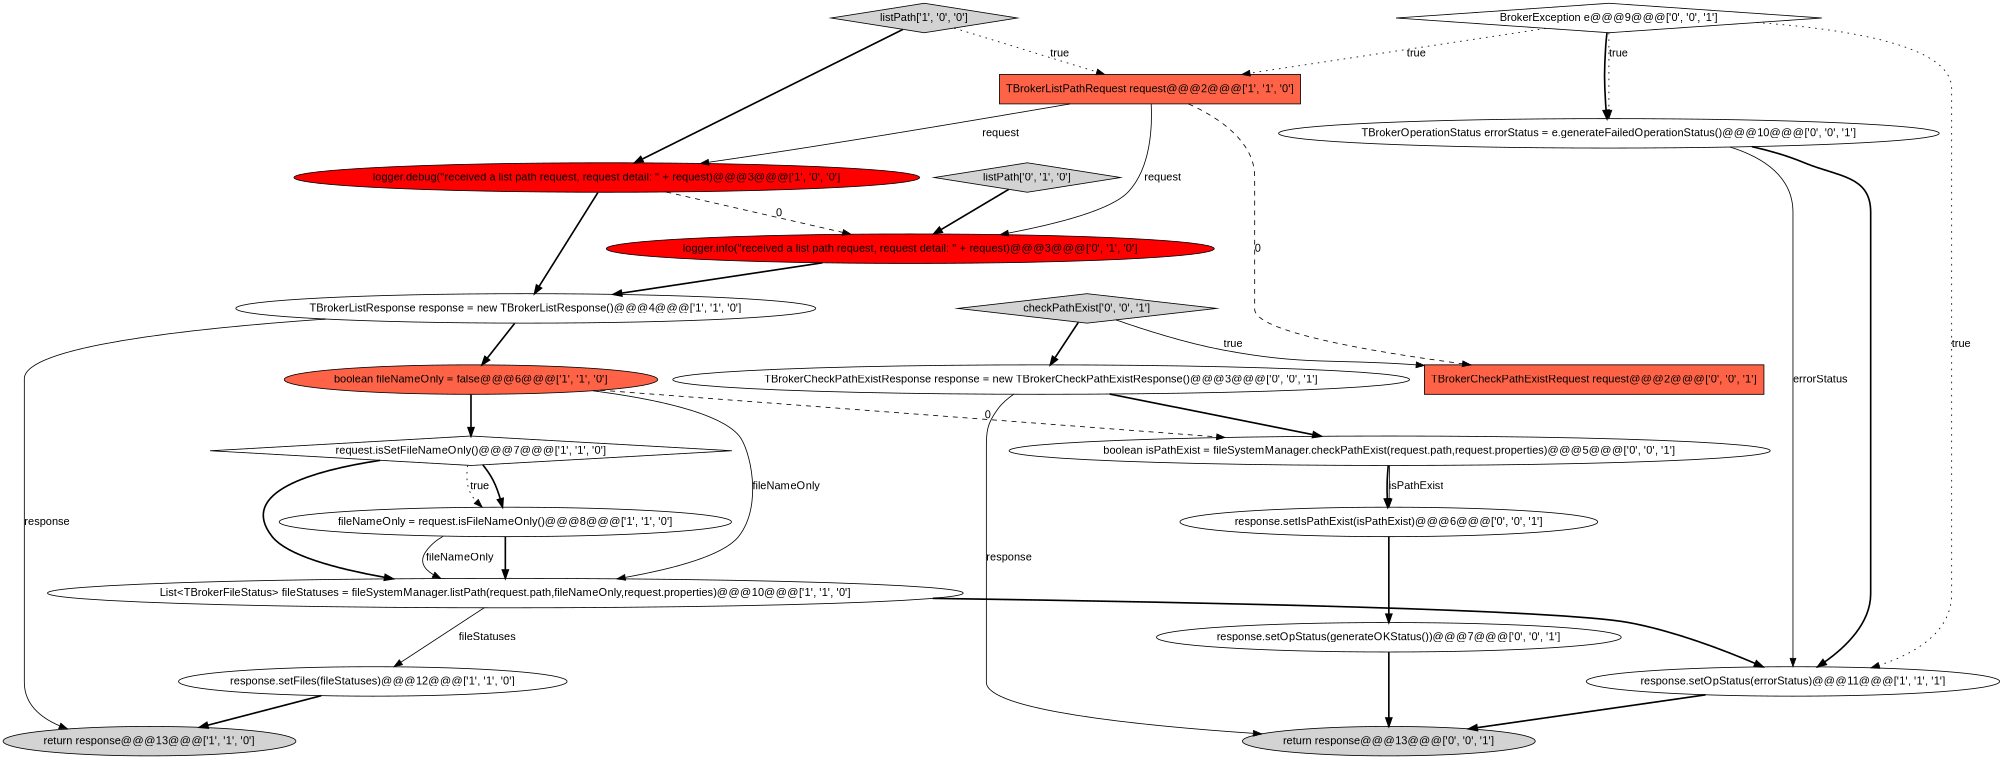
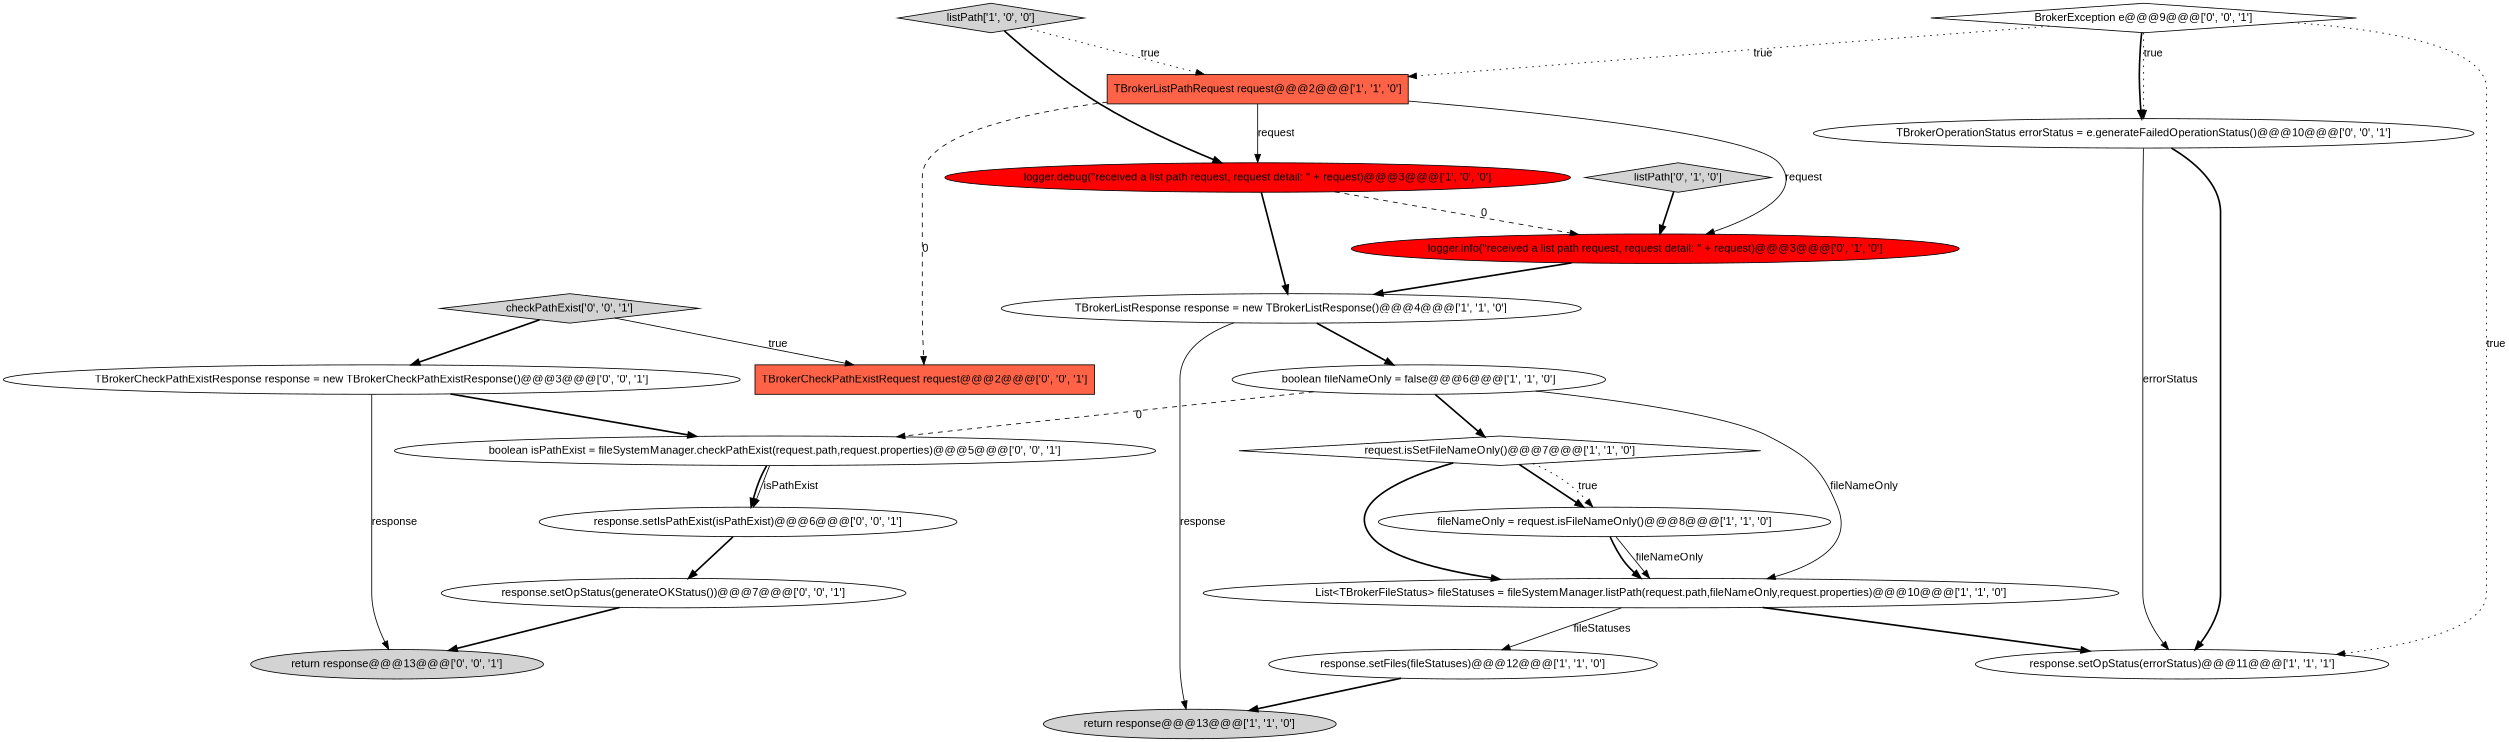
  digraph {
    fontname="Liberation Sans"
    node [fillcolor=white fontname="Liberation Sans" shape=ellipse style=filled]
    edge [fontname="Liberation Sans" style=bold]
    n1 [label="response.setOpStatus(errorStatus)@@@11@@@['1', '1', '1']"]
    n2 [fillcolor=lightgray label="return response@@@13@@@['0', '0', '1']"]
    n3 [label="response.setFiles(fileStatuses)@@@12@@@['1', '1', '0']"]
    n4 [fillcolor=lightgray label="return response@@@13@@@['1', '1', '0']"]
    n5 [fillcolor=red label="logger.debug(\"received a list path request, request detail: \" + request)@@@3@@@['1', '0', '0']"]
    n6 [label="TBrokerListResponse response = new TBrokerListResponse()@@@4@@@['1', '1', '0']"]
    n7 [fillcolor=red label="logger.info(\"received a list path request, request detail: \" + request)@@@3@@@['0', '1', '0']"]
-   n8 [fillcolor=tomato label="boolean fileNameOnly = false@@@6@@@['1', '1', '0']"]
+   n8 [label="boolean fileNameOnly = false@@@6@@@['1', '1', '0']"]
    n9 [label="List<TBrokerFileStatus> fileStatuses = fileSystemManager.listPath(request.path,fileNameOnly,request.properties)@@@10@@@['1', '1', '0']"]
    n10 [label="boolean isPathExist = fileSystemManager.checkPathExist(request.path,request.properties)@@@5@@@['0', '0', '1']"]
    n11 [label="request.isSetFileNameOnly()@@@7@@@['1', '1', '0']" shape=diamond]
    n12 [label="response.setIsPathExist(isPathExist)@@@6@@@['0', '0', '1']"]
    n13 [label="fileNameOnly = request.isFileNameOnly()@@@8@@@['1', '1', '0']"]
    n14 [fillcolor=tomato label="TBrokerListPathRequest request@@@2@@@['1', '1', '0']" shape=box]
    n15 [fillcolor=tomato label="TBrokerCheckPathExistRequest request@@@2@@@['0', '0', '1']" shape=box]
    n16 [label="response.setOpStatus(generateOKStatus())@@@7@@@['0', '0', '1']"]
    n17 [label="TBrokerCheckPathExistResponse response = new TBrokerCheckPathExistResponse()@@@3@@@['0', '0', '1']"]
    n18 [fillcolor=lightgray label="checkPathExist['0', '0', '1']" shape=diamond]
    n19 [fillcolor=lightgray label="listPath['1', '0', '0']" shape=diamond]
    n20 [label="TBrokerOperationStatus errorStatus = e.generateFailedOperationStatus()@@@10@@@['0', '0', '1']"]
    n21 [label="BrokerException e@@@9@@@['0', '0', '1']" shape=diamond]
    n22 [fillcolor=lightgray label="listPath['0', '1', '0']" shape=diamond]
-   n1 -> n2
    n3 -> n4
    n5 -> n6
    n5 -> n7 [label=0 style=dashed]
    n6 -> n4 [label=response style=solid]
    n6 -> n8
    n7 -> n6
    n8 -> n9 [label=fileNameOnly style=solid]
    n8 -> n10 [label=0 style=dashed]
    n8 -> n11
    n9 -> n1
    n9 -> n3 [label=fileStatuses style=solid]
    n10 -> n12
    n10 -> n12 [label=isPathExist style=solid]
    n11 -> n9
    n11 -> n13
    n11 -> n13 [label=true style=dotted]
    n12 -> n16
    n13 -> n9 [label=fileNameOnly style=solid]
    n13 -> n9
    n14 -> n5 [label=request style=solid]
    n14 -> n7 [label=request style=solid]
    n14 -> n15 [label=0 style=dashed]
    n16 -> n2
    n17 -> n2 [label=response style=solid]
    n17 -> n10
    n18 -> n15 [label=true style=solid]
    n18 -> n17
    n19 -> n5
    n19 -> n14 [label=true style=dotted]
    n20 -> n1
    n20 -> n1 [label=errorStatus style=solid]
    n21 -> n1 [label=true style=dotted]
    n21 -> n14 [label=true style=dotted]
    n21 -> n20 [label=true style=dotted]
    n21 -> n20
    n22 -> n7
  }
